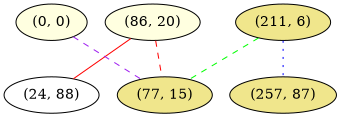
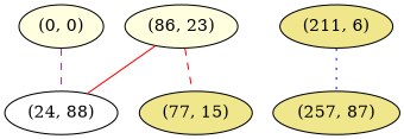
  graph {
    node [fillcolor=khaki style=filled]
    edge [color=red style=dashed weight=3]
-   "(86, 20)" [fillcolor=lightyellow]
+   "(86, 20)" [fillcolor=lightyellow label="(86, 23)"]
    "(77, 15)"
    "(24, 88)" [fillcolor=white]
    "(0, 0)" [fillcolor=lightyellow]
    "(211, 6)"
    "(257, 87)"
    "(86, 20)" -- "(77, 15)" [weight=1]
    "(86, 20)" -- "(24, 88)" [style=solid]
-   "(0, 0)" -- "(77, 15)" [color=purple weight=4]
-   "(211, 6)" -- "(77, 15)" [color=green weight=2]
+   "(0, 0)" -- "(24, 88)" [color=purple weight=4]
    "(211, 6)" -- "(257, 87)" [color=blue style=dotted]
  }
